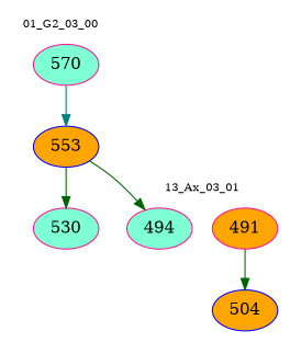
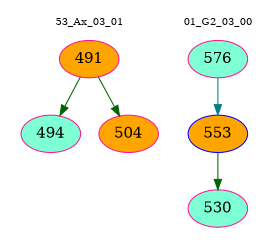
  digraph {
    node [color=deeppink fillcolor=orange style=filled]
    edge [color=darkgreen]
    n1 [label=491]
    n2 [fillcolor=aquamarine label=494]
-   n3 [color=blue label=504]
+   n3 [label=504]
    n4 [color=blue label=553]
    n5 [fillcolor=aquamarine label=530]
-   n6 [fillcolor=aquamarine label=570]
+   n6 [fillcolor=aquamarine label=576]
    subgraph cluster_1 {
      color=white
      fontsize=10
-     label="13_Ax_03_01"
+     label="53_Ax_03_01"
      n1
      n2
      n3
    }
    subgraph cluster_2 {
      color=white
      fontsize=10
      label="01_G2_03_00"
      n4
      n5
      n6
    }
-   n4 -> n2
+   n1 -> n2
    n1 -> n3
    n4 -> n5
    n6 -> n4 [color=teal]
  }
